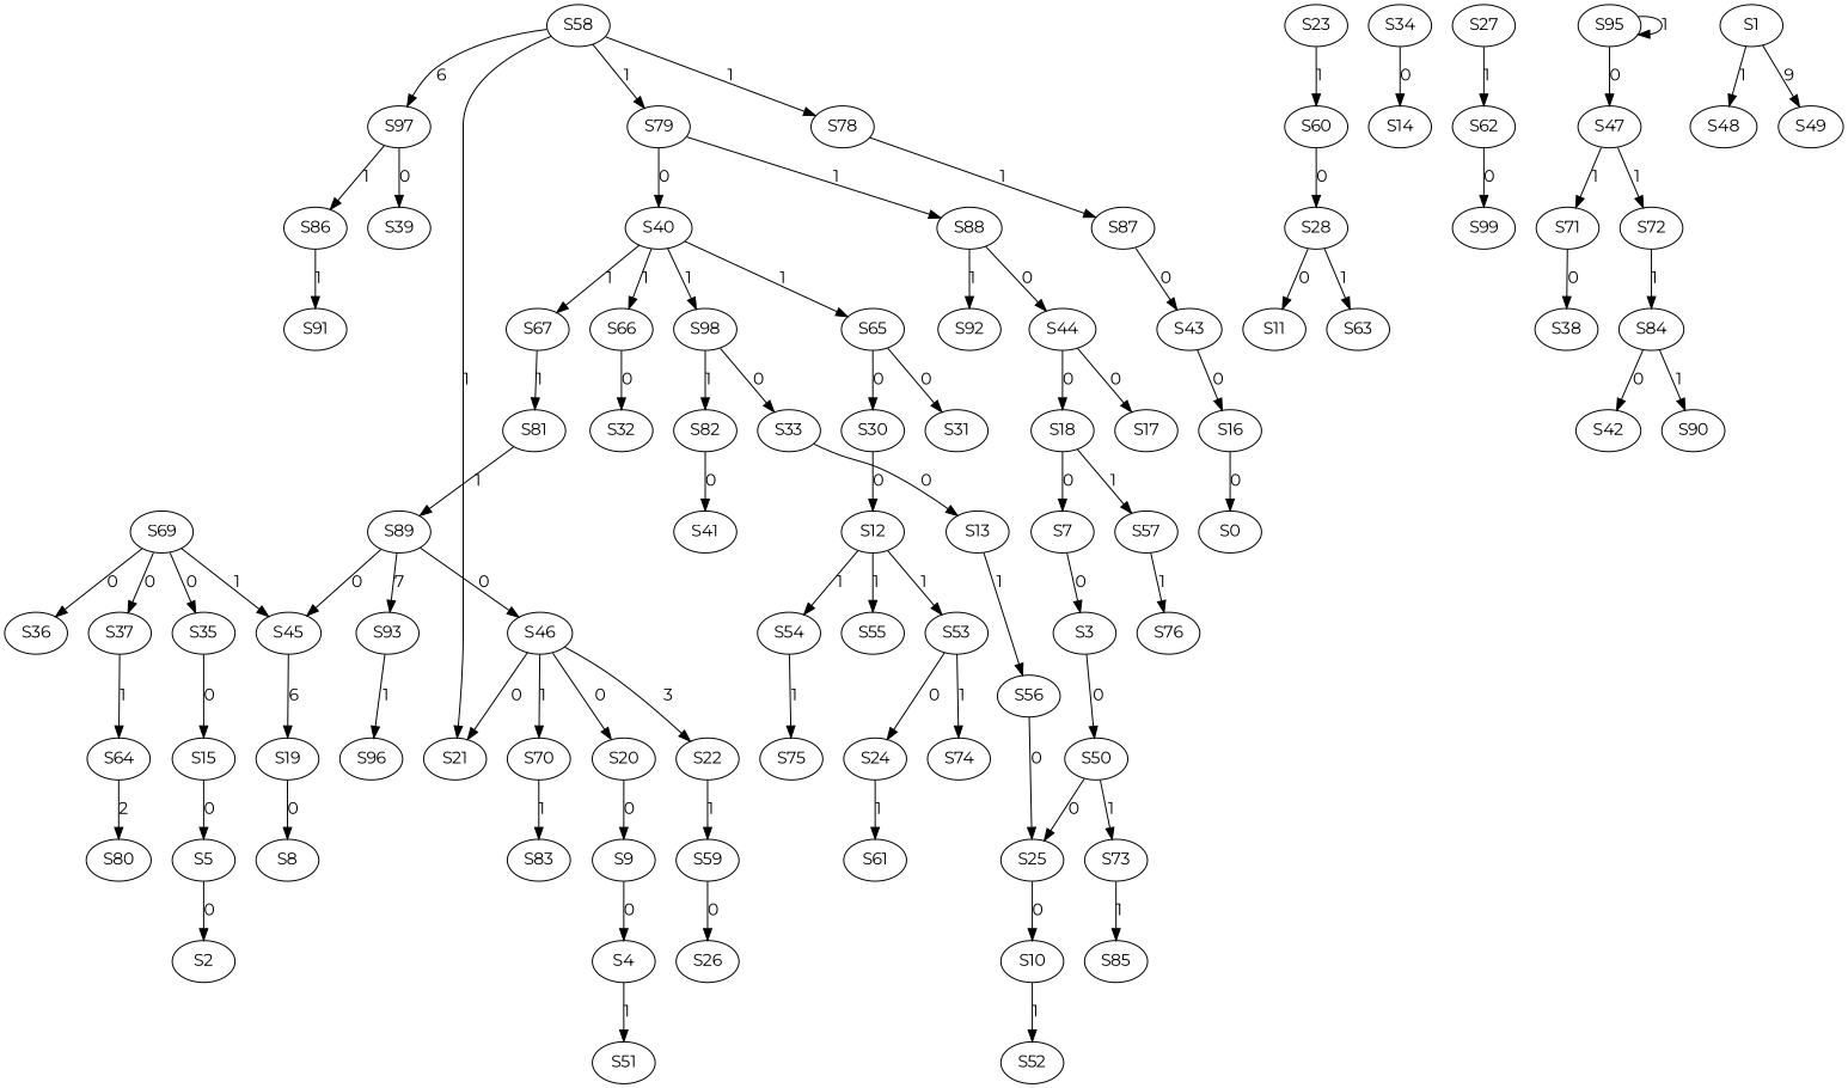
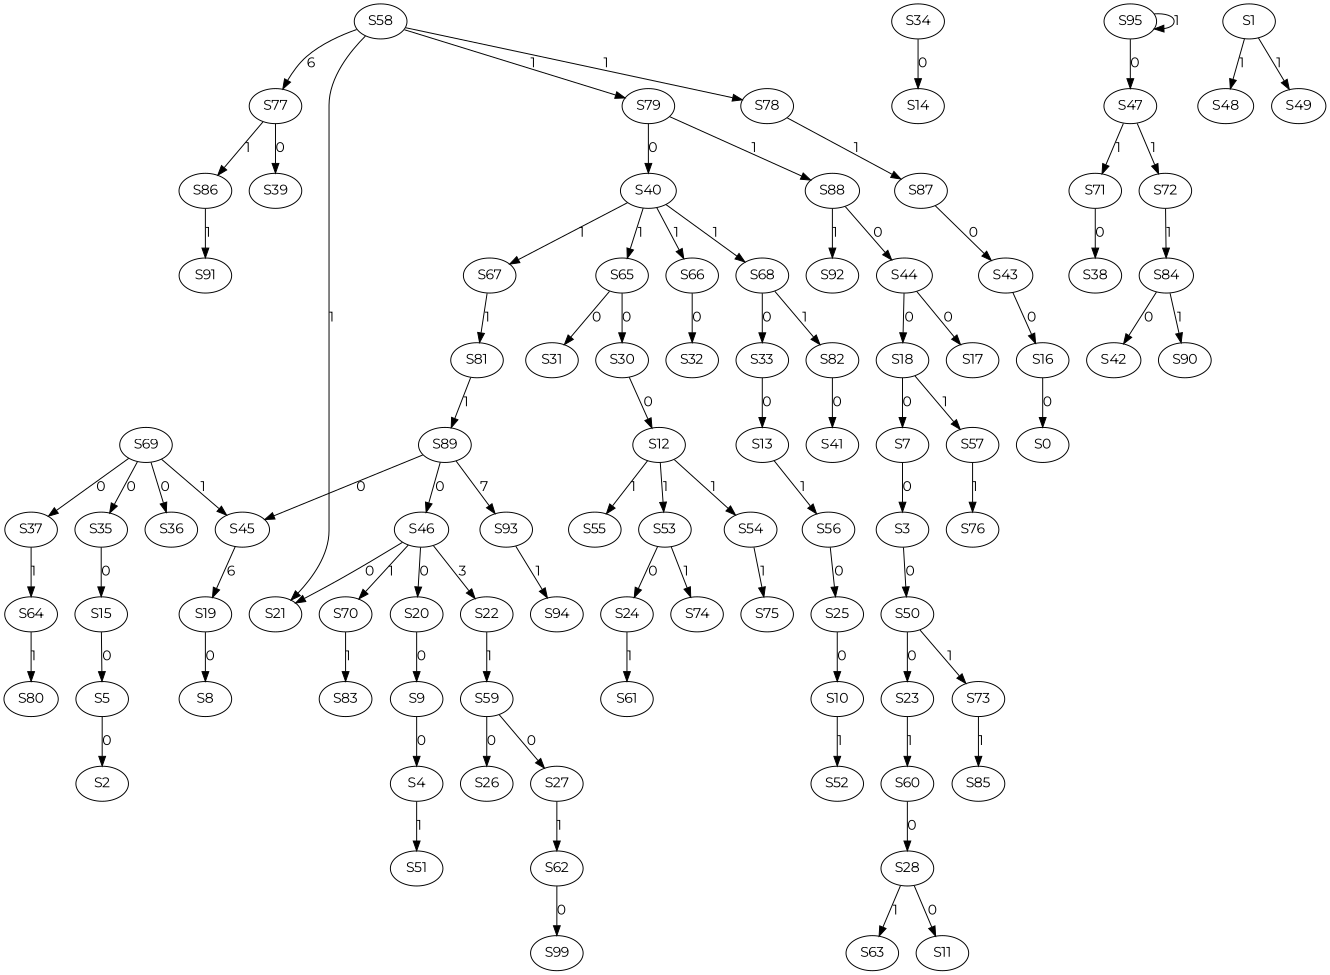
  strict digraph {
    fontname=Montserrat
    node [fontname=Montserrat]
    edge [fontname=Montserrat]
    S5
    S2
    S7
    S3
    S50
    S23
    S73
    S9
    S4
    S51
    S15
    n12 [label=S0]
    S16
    S18
    S57
    S76
    S19
    S8
    S20
    S25
    S10
    S52
    S28
    S11
    S63
    S30
    S12
    S53
    S54
    S55
    S24
    S74
    S75
    S33
    S13
    S56
    S34
    S14
    S35
    S43
    S44
    S17
    S45
    S69
    S36
    S37
    S46
    S21
    S22
    S70
    S59
    S83
    S58
-   S77 [label=S97]
+   S77
    S79
    S78
    S26
    S27
    S60
    S85
    S61
    S62
    n63 [label=S99]
    S65
    S31
    S66
    S32
-   S68 [label=S98]
+   S68
    S82
    S41
    S64
    S80
    S71
    S38
    S39
    S86
    S91
    S40
    S88
    S67
    S92
    S81
    S84
    S42
    S90
    S87
    S89
    S93
-   S94 [label=S96]
+   S94
    S95
    S47
    S72
    S1
    S48
    S49
    S5 -> S2 [label=0]
    S7 -> S3 [label=0]
    S3 -> S50 [label=0]
-   S50 -> S25 [label=0]
+   S50 -> S23 [label=0]
    S50 -> S73 [label=1]
    S23 -> S60 [label=1]
    S73 -> S85 [label=1]
    S9 -> S4 [label=0]
    S4 -> S51 [label=1]
    S15 -> S5 [label=0]
    S16 -> n12 [label=0]
    S18 -> S7 [label=0]
    S18 -> S57 [label=1]
    S57 -> S76 [label=1]
    S19 -> S8 [label=0]
    S20 -> S9 [label=0]
    S25 -> S10 [label=0]
    S10 -> S52 [label=1]
    S28 -> S11 [label=0]
    S28 -> S63 [label=1]
    S30 -> S12 [label=0]
    S12 -> S53 [label=1]
    S12 -> S54 [label=1]
    S12 -> S55 [label=1]
    S53 -> S24 [label=0]
    S53 -> S74 [label=1]
    S54 -> S75 [label=1]
    S24 -> S61 [label=1]
    S33 -> S13 [label=0]
    S13 -> S56 [label=1]
    S56 -> S25 [label=0]
    S34 -> S14 [label=0]
    S35 -> S15 [label=0]
    S43 -> S16 [label=0]
    S44 -> S18 [label=0]
    S44 -> S17 [label=0]
    S45 -> S19 [label=6]
    S69 -> S35 [label=0]
    S69 -> S45 [label=1]
    S69 -> S36 [label=0]
    S69 -> S37 [label=0]
    S37 -> S64 [label=1]
    S46 -> S20 [label=0]
    S46 -> S21 [label=0]
    S46 -> S22 [label=3]
    S46 -> S70 [label=1]
    S22 -> S59 [label=1]
    S70 -> S83 [label=1]
    S59 -> S26 [label=0]
+   S59 -> S27 [label=0]
    S58 -> S21 [label=1]
    S58 -> S77 [label=6]
    S58 -> S79 [label=1]
    S58 -> S78 [label=1]
    S77 -> S39 [label=0]
    S77 -> S86 [label=1]
    S79 -> S40 [label=0]
    S79 -> S88 [label=1]
    S78 -> S87 [label=1]
    S27 -> S62 [label=1]
    S60 -> S28 [label=0]
    S62 -> n63 [label=0]
    S65 -> S30 [label=0]
    S65 -> S31 [label=0]
    S66 -> S32 [label=0]
    S68 -> S33 [label=0]
    S68 -> S82 [label=1]
    S82 -> S41 [label=0]
-   S64 -> S80 [label=2]
+   S64 -> S80 [label=1]
    S71 -> S38 [label=0]
    S86 -> S91 [label=1]
    S40 -> S65 [label=1]
    S40 -> S66 [label=1]
    S40 -> S68 [label=1]
    S40 -> S67 [label=1]
    S88 -> S44 [label=0]
    S88 -> S92 [label=1]
    S67 -> S81 [label=1]
    S81 -> S89 [label=1]
    S84 -> S42 [label=0]
    S84 -> S90 [label=1]
    S87 -> S43 [label=0]
    S89 -> S45 [label=0]
    S89 -> S46 [label=0]
    S89 -> S93 [label=7]
    S93 -> S94 [label=1]
    S95 -> S95 [label=1]
    S95 -> S47 [label=0]
    S47 -> S71 [label=1]
    S47 -> S72 [label=1]
    S72 -> S84 [label=1]
    S1 -> S48 [label=1]
-   S1 -> S49 [label=9]
+   S1 -> S49 [label=1]
  }
